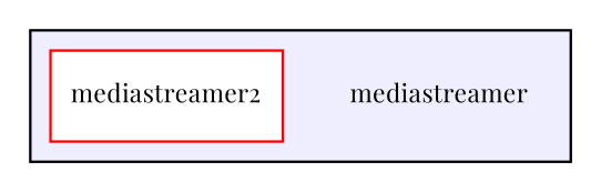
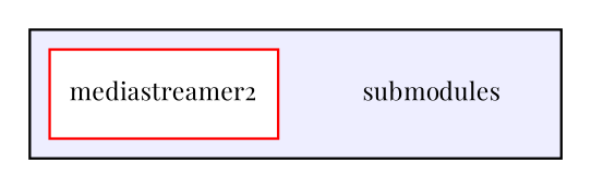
  digraph {
    compound=true
    fontname="Playfair Display"
    node [fontname="Playfair Display" fontsize=10]
-   n1 [label=mediastreamer shape=plaintext]
+   n1 [label=submodules shape=plaintext]
    n2 [color=red fillcolor=white label=mediastreamer2 shape=box style=filled]
    subgraph cluster_1 {
      bgcolor="#eeeeff"
      pencolor=black
      n1
      n2
    }
  }
